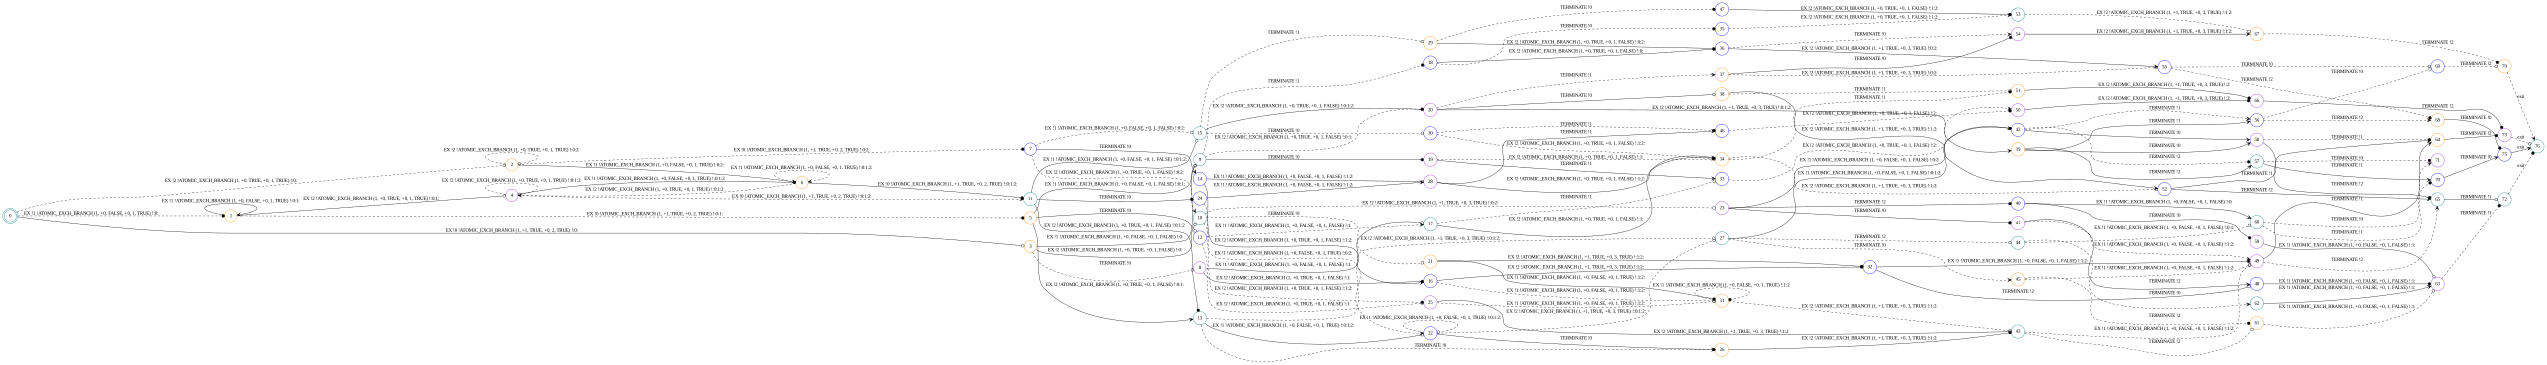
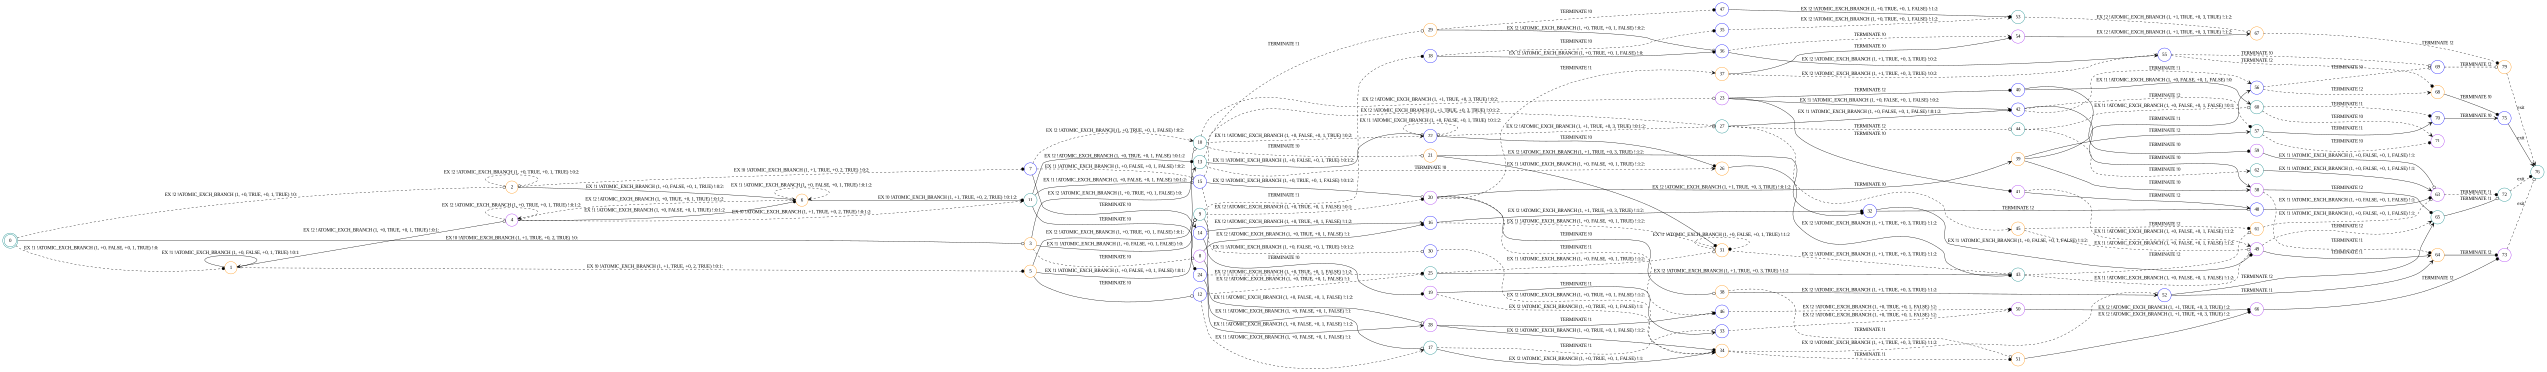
  digraph {
    fontname="Liberation Serif"
    rankdir=LR
    node [color=blue fontname="Liberation Serif" shape=circle]
    edge [arrowhead=odot fontname="Liberation Serif" style=dashed]
    0 [color=teal peripheries=2]
    1 [color=darkorange]
    2 [color=darkorange]
    3 [color=darkorange]
    4 [color=purple]
    5 [color=darkorange]
    6 [color=darkorange]
    7
    8 [color=purple]
    9 [color=teal]
    10 [color=teal]
    11 [color=teal]
    12
    13 [color=teal]
    14
-   15 [color=teal]
+   15
    16
    17 [color=teal]
    18
    19 [color=purple]
    20 [color=purple]
    21 [color=darkorange]
    22
    23 [color=purple]
    24
-   25 [color=purple]
+   25 [color=teal]
    26 [color=darkorange]
    27 [color=teal]
    28 [color=purple]
    29 [color=darkorange]
    30
    31 [color=darkorange]
    32
    33
    34 [color=darkorange]
    35
    36
    37 [color=darkorange]
    38 [color=darkorange]
    39 [color=darkorange]
    40
    41 [color=purple]
    42
    43 [color=teal]
    44 [color=teal]
    45 [color=darkorange]
    46
    47
    48
    49 [color=purple]
    50 [color=purple]
    51 [color=darkorange]
    52
    53 [color=teal]
    54 [color=purple]
    55
    56
    57 [color=teal]
    58 [color=purple]
    59 [color=purple]
    60 [color=teal]
    61 [color=darkorange]
    62 [color=teal]
    63 [color=purple]
    64 [color=darkorange]
    65 [color=teal]
    66 [color=purple]
    67 [color=darkorange]
    68 [color=darkorange]
    69
    70
    71 [color=purple]
    72 [color=teal]
    73 [color=purple]
    n75 [color=darkorange label=79]
    75
    76 [color=teal]
    0 -> 1 [arrowhead=dot label="EX !1 !ATOMIC_EXCH_BRANCH (1, +0, FALSE, +0, 1, TRUE) !:0:"]
    0 -> 2 [label="EX !2 !ATOMIC_EXCH_BRANCH (1, +0, TRUE, +0, 1, TRUE) !:0:"]
    0 -> 3 [label="EX !0 !ATOMIC_EXCH_BRANCH (1, +1, TRUE, +0, 2, TRUE) !:0:" style=solid]
    1 -> 1 [arrowhead=vee label="EX !1 !ATOMIC_EXCH_BRANCH (1, +0, FALSE, +0, 1, TRUE) !:0:1:" style=solid]
    1 -> 4 [label="EX !2 !ATOMIC_EXCH_BRANCH (1, +0, TRUE, +0, 1, TRUE) !:0:1:" style=solid]
    1 -> 5 [arrowhead=dot label="EX !0 !ATOMIC_EXCH_BRANCH (1, +1, TRUE, +0, 2, TRUE) !:0:1:"]
    2 -> 2 [label="EX !2 !ATOMIC_EXCH_BRANCH (1, +0, TRUE, +0, 1, TRUE) !:0:2:"]
    2 -> 6 [arrowhead=vee label="EX !1 !ATOMIC_EXCH_BRANCH (1, +0, FALSE, +0, 1, TRUE) !:0:2:" style=solid]
    2 -> 7 [arrowhead=dot label="EX !0 !ATOMIC_EXCH_BRANCH (1, +1, TRUE, +0, 2, TRUE) !:0:2:"]
    3 -> 8 [label="TERMINATE !0"]
    3 -> 9 [label="EX !1 !ATOMIC_EXCH_BRANCH (1, +0, FALSE, +0, 1, FALSE) !:0:" style=solid]
    3 -> 10 [label="EX !2 !ATOMIC_EXCH_BRANCH (1, +0, TRUE, +0, 1, FALSE) !:0:" style=solid]
    4 -> 4 [label="EX !2 !ATOMIC_EXCH_BRANCH (1, +0, TRUE, +0, 1, TRUE) !:0:1:2:"]
    4 -> 6 [arrowhead=dot label="EX !1 !ATOMIC_EXCH_BRANCH (1, +0, FALSE, +0, 1, TRUE) !:0:1:2:" style=solid]
    4 -> 11 [arrowhead=vee label="EX !0 !ATOMIC_EXCH_BRANCH (1, +1, TRUE, +0, 2, TRUE) !:0:1:2:"]
    5 -> 9 [label="EX !1 !ATOMIC_EXCH_BRANCH (1, +0, FALSE, +0, 1, FALSE) !:0:1:" style=solid]
    5 -> 12 [label="TERMINATE !0" style=solid]
    5 -> 13 [arrowhead=vee label="EX !2 !ATOMIC_EXCH_BRANCH (1, +0, TRUE, +0, 1, FALSE) !:0:1:" style=solid]
    6 -> 4 [arrowhead=vee label="EX !2 !ATOMIC_EXCH_BRANCH (1, +0, TRUE, +0, 1, TRUE) !:0:1:2:"]
    6 -> 6 [arrowhead=vee label="EX !1 !ATOMIC_EXCH_BRANCH (1, +0, FALSE, +0, 1, TRUE) !:0:1:2:"]
    6 -> 11 [arrowhead=dot label="EX !0 !ATOMIC_EXCH_BRANCH (1, +1, TRUE, +0, 2, TRUE) !:0:1:2:" style=solid]
    7 -> 10 [arrowhead=vee label="EX !2 !ATOMIC_EXCH_BRANCH (1, +0, TRUE, +0, 1, FALSE) !:0:2:"]
    7 -> 14 [arrowhead=vee label="TERMINATE !0" style=solid]
    7 -> 15 [label="EX !1 !ATOMIC_EXCH_BRANCH (1, +0, FALSE, +0, 1, FALSE) !:0:2:"]
    8 -> 16 [arrowhead=dot label="EX !2 !ATOMIC_EXCH_BRANCH (1, +0, TRUE, +0, 1, FALSE) !:1:" style=solid]
    8 -> 17 [label="EX !1 !ATOMIC_EXCH_BRANCH (1, +0, FALSE, +0, 1, FALSE) !:1:" style=solid]
    9 -> 18 [arrowhead=dot label="TERMINATE !1"]
    9 -> 19 [arrowhead=dot label="TERMINATE !0" style=solid]
    9 -> 20 [arrowhead=dot label="EX !2 !ATOMIC_EXCH_BRANCH (1, +0, TRUE, +0, 1, FALSE) !:0:1:"]
    10 -> 21 [label="TERMINATE !0"]
    10 -> 22 [arrowhead=vee label="EX !1 !ATOMIC_EXCH_BRANCH (1, +0, FALSE, +0, 1, TRUE) !:0:2:"]
    10 -> 23 [label="EX !2 !ATOMIC_EXCH_BRANCH (1, +1, TRUE, +0, 3, TRUE) !:0:2:"]
    11 -> 13 [arrowhead=dot label="EX !2 !ATOMIC_EXCH_BRANCH (1, +0, TRUE, +0, 1, FALSE) !:0:1:2:" style=solid]
    11 -> 15 [label="EX !1 !ATOMIC_EXCH_BRANCH (1, +0, FALSE, +0, 1, FALSE) !:0:1:2:" style=solid]
    11 -> 24 [arrowhead=dot label="TERMINATE !0" style=solid]
    12 -> 17 [arrowhead=vee label="EX !1 !ATOMIC_EXCH_BRANCH (1, +0, FALSE, +0, 1, FALSE) !:1:"]
    12 -> 25 [label="EX !2 !ATOMIC_EXCH_BRANCH (1, +0, TRUE, +0, 1, FALSE) !:1:"]
    13 -> 22 [label="EX !1 !ATOMIC_EXCH_BRANCH (1, +0, FALSE, +0, 1, TRUE) !:0:1:2:" style=solid]
    13 -> 26 [arrowhead=vee label="TERMINATE !0"]
    13 -> 27 [label="EX !2 !ATOMIC_EXCH_BRANCH (1, +1, TRUE, +0, 3, TRUE) !:0:1:2:"]
    14 -> 16 [arrowhead=vee label="EX !2 !ATOMIC_EXCH_BRANCH (1, +0, TRUE, +0, 1, FALSE) !:1:2:" style=solid]
    14 -> 28 [label="EX !1 !ATOMIC_EXCH_BRANCH (1, +0, FALSE, +0, 1, FALSE) !:1:2:" style=solid]
    15 -> 20 [label="EX !2 !ATOMIC_EXCH_BRANCH (1, +0, TRUE, +0, 1, FALSE) !:0:1:2:" style=solid]
    15 -> 29 [label="TERMINATE !1"]
-   15 -> 30 [label="TERMINATE !0"]
+   15 -> 30 [label="EX !1 !ATOMIC_EXCH_BRANCH (1, +0, FALSE, +0, 1, TRUE) !:0:1:2:"]
    16 -> 31 [label="EX !1 !ATOMIC_EXCH_BRANCH (1, +0, FALSE, +0, 1, TRUE) !:1:2:"]
    16 -> 32 [arrowhead=dot label="EX !2 !ATOMIC_EXCH_BRANCH (1, +1, TRUE, +0, 3, TRUE) !:1:2:" style=solid]
    17 -> 33 [label="TERMINATE !1"]
    17 -> 34 [arrowhead=vee label="EX !2 !ATOMIC_EXCH_BRANCH (1, +0, TRUE, +0, 1, FALSE) !:1:" style=solid]
    18 -> 35 [arrowhead=dot label="TERMINATE !0"]
    18 -> 36 [arrowhead=dot label="EX !2 !ATOMIC_EXCH_BRANCH (1, +0, TRUE, +0, 1, FALSE) !:0:" style=solid]
    19 -> 33 [arrowhead=vee label="TERMINATE !1" style=solid]
    19 -> 34 [label="EX !2 !ATOMIC_EXCH_BRANCH (1, +0, TRUE, +0, 1, FALSE) !:1:"]
    20 -> 37 [arrowhead=vee label="TERMINATE !1"]
    20 -> 38 [label="TERMINATE !0" style=solid]
    20 -> 39 [arrowhead=vee label="EX !2 !ATOMIC_EXCH_BRANCH (1, +1, TRUE, +0, 3, TRUE) !:0:1:2:" style=solid]
    21 -> 31 [arrowhead=dot label="EX !1 !ATOMIC_EXCH_BRANCH (1, +0, FALSE, +0, 1, TRUE) !:1:2:" style=solid]
    21 -> 32 [arrowhead=dot label="EX !2 !ATOMIC_EXCH_BRANCH (1, +1, TRUE, +0, 3, TRUE) !:1:2:" style=solid]
    22 -> 22 [label="EX !1 !ATOMIC_EXCH_BRANCH (1, +0, FALSE, +0, 1, TRUE) !:0:1:2:"]
    22 -> 26 [arrowhead=dot label="TERMINATE !0" style=solid]
    22 -> 27 [label="EX !2 !ATOMIC_EXCH_BRANCH (1, +1, TRUE, +0, 3, TRUE) !:0:1:2:"]
    23 -> 40 [arrowhead=dot label="TERMINATE !2" style=solid]
    23 -> 41 [arrowhead=dot label="TERMINATE !0" style=solid]
    23 -> 42 [arrowhead=vee label="EX !1 !ATOMIC_EXCH_BRANCH (1, +0, FALSE, +0, 1, FALSE) !:0:2:" style=solid]
    24 -> 25 [arrowhead=dot label="EX !2 !ATOMIC_EXCH_BRANCH (1, +0, TRUE, +0, 1, FALSE) !:1:2:"]
    24 -> 28 [arrowhead=vee label="EX !1 !ATOMIC_EXCH_BRANCH (1, +0, FALSE, +0, 1, FALSE) !:1:2:" style=solid]
    25 -> 31 [label="EX !1 !ATOMIC_EXCH_BRANCH (1, +0, FALSE, +0, 1, TRUE) !:1:2:"]
    25 -> 43 [label="EX !2 !ATOMIC_EXCH_BRANCH (1, +1, TRUE, +0, 3, TRUE) !:1:2:" style=solid]
    26 -> 43 [arrowhead=dot label="EX !2 !ATOMIC_EXCH_BRANCH (1, +1, TRUE, +0, 3, TRUE) !:1:2:" style=solid]
    27 -> 42 [arrowhead=dot label="EX !1 !ATOMIC_EXCH_BRANCH (1, +0, FALSE, +0, 1, FALSE) !:0:1:2:" style=solid]
    27 -> 44 [label="TERMINATE !2"]
    27 -> 45 [arrowhead=vee label="TERMINATE !0"]
    28 -> 34 [arrowhead=dot label="EX !2 !ATOMIC_EXCH_BRANCH (1, +0, TRUE, +0, 1, FALSE) !:1:2:" style=solid]
    28 -> 46 [arrowhead=vee label="TERMINATE !1" style=solid]
    29 -> 36 [label="EX !2 !ATOMIC_EXCH_BRANCH (1, +0, TRUE, +0, 1, FALSE) !:0:2:" style=solid]
    29 -> 47 [arrowhead=dot label="TERMINATE !0"]
    30 -> 34 [arrowhead=vee label="EX !2 !ATOMIC_EXCH_BRANCH (1, +0, TRUE, +0, 1, FALSE) !:1:2:"]
-   30 -> 46 [arrowhead=dot label="TERMINATE !1"]
+   20 -> 46 [arrowhead=dot label="TERMINATE !1"]
    31 -> 31 [arrowhead=dot label="EX !1 !ATOMIC_EXCH_BRANCH (1, +0, FALSE, +0, 1, TRUE) !:1:2:"]
    31 -> 43 [label="EX !2 !ATOMIC_EXCH_BRANCH (1, +1, TRUE, +0, 3, TRUE) !:1:2:"]
    32 -> 48 [label="TERMINATE !2" style=solid]
    32 -> 49 [arrowhead=dot label="EX !1 !ATOMIC_EXCH_BRANCH (1, +0, FALSE, +0, 1, FALSE) !:1:2:" style=solid]
    33 -> 50 [arrowhead=vee label="EX !2 !ATOMIC_EXCH_BRANCH (1, +0, TRUE, +0, 1, FALSE) !:2:"]
    34 -> 51 [arrowhead=dot label="TERMINATE !1"]
    34 -> 52 [label="EX !2 !ATOMIC_EXCH_BRANCH (1, +1, TRUE, +0, 3, TRUE) !:1:2:"]
    35 -> 53 [arrowhead=vee label="EX !2 !ATOMIC_EXCH_BRANCH (1, +0, TRUE, +0, 1, FALSE) !:1:2:"]
    36 -> 54 [arrowhead=vee label="TERMINATE !0"]
    36 -> 55 [arrowhead=vee label="EX !2 !ATOMIC_EXCH_BRANCH (1, +1, TRUE, +0, 3, TRUE) !:0:2:" style=solid]
    37 -> 54 [arrowhead=dot label="TERMINATE !0" style=solid]
    37 -> 55 [label="EX !2 !ATOMIC_EXCH_BRANCH (1, +1, TRUE, +0, 3, TRUE) !:0:2:"]
    38 -> 51 [label="TERMINATE !1"]
    38 -> 52 [arrowhead=vee label="EX !2 !ATOMIC_EXCH_BRANCH (1, +1, TRUE, +0, 3, TRUE) !:1:2:" style=solid]
    39 -> 56 [arrowhead=vee label="TERMINATE !1" style=solid]
    39 -> 57 [arrowhead=vee label="TERMINATE !2" style=solid]
    39 -> 58 [arrowhead=vee label="TERMINATE !0" style=solid]
    40 -> 59 [arrowhead=dot label="TERMINATE !0" style=solid]
    40 -> 60 [arrowhead=vee label="EX !1 !ATOMIC_EXCH_BRANCH (1, +0, FALSE, +0, 1, FALSE) !:0:" style=solid]
    41 -> 48 [arrowhead=vee label="TERMINATE !2" style=solid]
    41 -> 49 [arrowhead=vee label="EX !1 !ATOMIC_EXCH_BRANCH (1, +0, FALSE, +0, 1, FALSE) !:1:2:"]
    42 -> 56 [arrowhead=vee label="TERMINATE !1"]
    42 -> 57 [arrowhead=dot label="TERMINATE !2"]
    42 -> 58 [arrowhead=vee label="TERMINATE !0" style=solid]
    43 -> 49 [label="EX !1 !ATOMIC_EXCH_BRANCH (1, +0, FALSE, +0, 1, FALSE) !:1:2:"]
    43 -> 61 [label="TERMINATE !2"]
    44 -> 60 [label="EX !1 !ATOMIC_EXCH_BRANCH (1, +0, FALSE, +0, 1, FALSE) !:0:1:"]
    44 -> 62 [arrowhead=vee label="TERMINATE !0"]
    45 -> 49 [label="EX !1 !ATOMIC_EXCH_BRANCH (1, +0, FALSE, +0, 1, FALSE) !:1:2:"]
    45 -> 61 [arrowhead=dot label="TERMINATE !2"]
    46 -> 50 [arrowhead=dot label="EX !2 !ATOMIC_EXCH_BRANCH (1, +0, TRUE, +0, 1, FALSE) !:2:"]
    47 -> 53 [arrowhead=dot label="EX !2 !ATOMIC_EXCH_BRANCH (1, +0, TRUE, +0, 1, FALSE) !:1:2:" style=solid]
    48 -> 63 [arrowhead=dot label="EX !1 !ATOMIC_EXCH_BRANCH (1, +0, FALSE, +0, 1, FALSE) !:1:" style=solid]
    49 -> 64 [arrowhead=vee label="TERMINATE !1" style=solid]
    49 -> 65 [arrowhead=vee label="TERMINATE !2"]
    50 -> 66 [arrowhead=dot label="EX !2 !ATOMIC_EXCH_BRANCH (1, +1, TRUE, +0, 3, TRUE) !:2:" style=solid]
    51 -> 66 [arrowhead=dot label="EX !2 !ATOMIC_EXCH_BRANCH (1, +1, TRUE, +0, 3, TRUE) !:2:" style=solid]
    52 -> 64 [arrowhead=vee label="TERMINATE !1" style=solid]
    52 -> 65 [arrowhead=vee label="TERMINATE !2" style=solid]
    53 -> 67 [label="EX !2 !ATOMIC_EXCH_BRANCH (1, +1, TRUE, +0, 3, TRUE) !:1:2:"]
    54 -> 67 [arrowhead=vee label="EX !2 !ATOMIC_EXCH_BRANCH (1, +1, TRUE, +0, 3, TRUE) !:1:2:" style=solid]
    55 -> 68 [arrowhead=dot label="TERMINATE !2"]
    55 -> 69 [label="TERMINATE !0"]
    56 -> 68 [arrowhead=vee label="TERMINATE !2"]
    56 -> 69 [label="TERMINATE !0"]
    57 -> 70 [arrowhead=vee label="TERMINATE !1" style=solid]
    57 -> 71 [arrowhead=dot label="TERMINATE !0"]
    58 -> 64 [arrowhead=dot label="TERMINATE !1"]
    58 -> 65 [arrowhead=dot label="TERMINATE !2" style=solid]
    59 -> 63 [label="EX !1 !ATOMIC_EXCH_BRANCH (1, +0, FALSE, +0, 1, FALSE) !:1:" style=solid]
    60 -> 70 [arrowhead=dot label="TERMINATE !1"]
    60 -> 71 [arrowhead=vee label="TERMINATE !0"]
    61 -> 63 [label="EX !1 !ATOMIC_EXCH_BRANCH (1, +0, FALSE, +0, 1, FALSE) !:1:"]
    62 -> 63 [arrowhead=vee label="EX !1 !ATOMIC_EXCH_BRANCH (1, +0, FALSE, +0, 1, FALSE) !:1:" style=solid]
    63 -> 72 [arrowhead=dot label="TERMINATE !1"]
    64 -> 73 [arrowhead=dot label="TERMINATE !2" style=solid]
    65 -> 72 [label="TERMINATE !1" style=solid]
    66 -> 73 [arrowhead=dot label="TERMINATE !2" style=solid]
    67 -> n75 [arrowhead=dot label="TERMINATE !2"]
    68 -> 75 [arrowhead=dot label="TERMINATE !0" style=solid]
    69 -> n75 [label="TERMINATE !2"]
    70 -> 75 [arrowhead=vee label="TERMINATE !0" style=solid]
    72 -> 76 [arrowhead=dot label=exit]
    73 -> 76 [label=exit]
    n75 -> 76 [arrowhead=vee label=exit]
    75 -> 76 [arrowhead=vee label=exit style=solid]
  }
